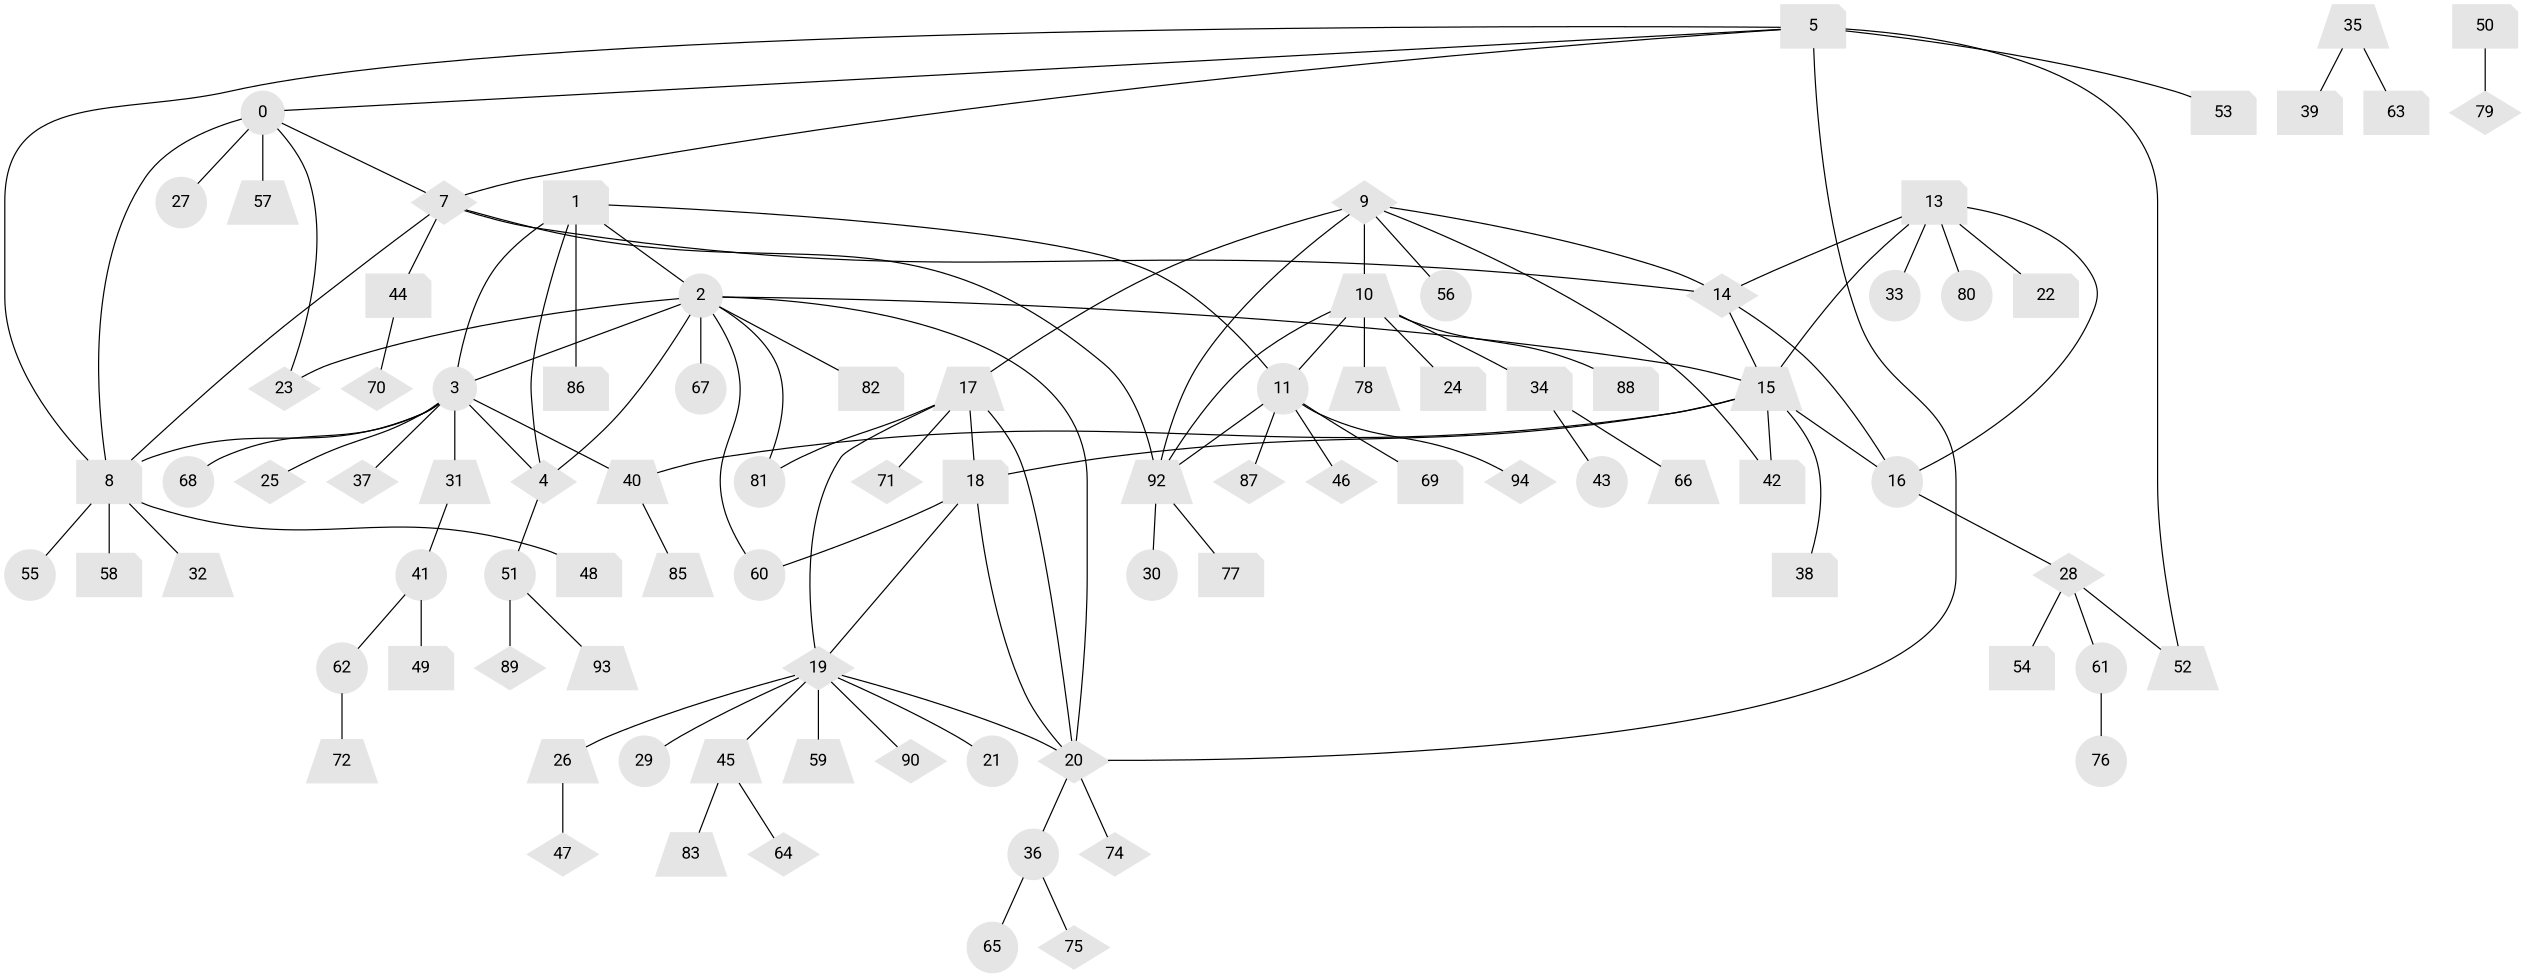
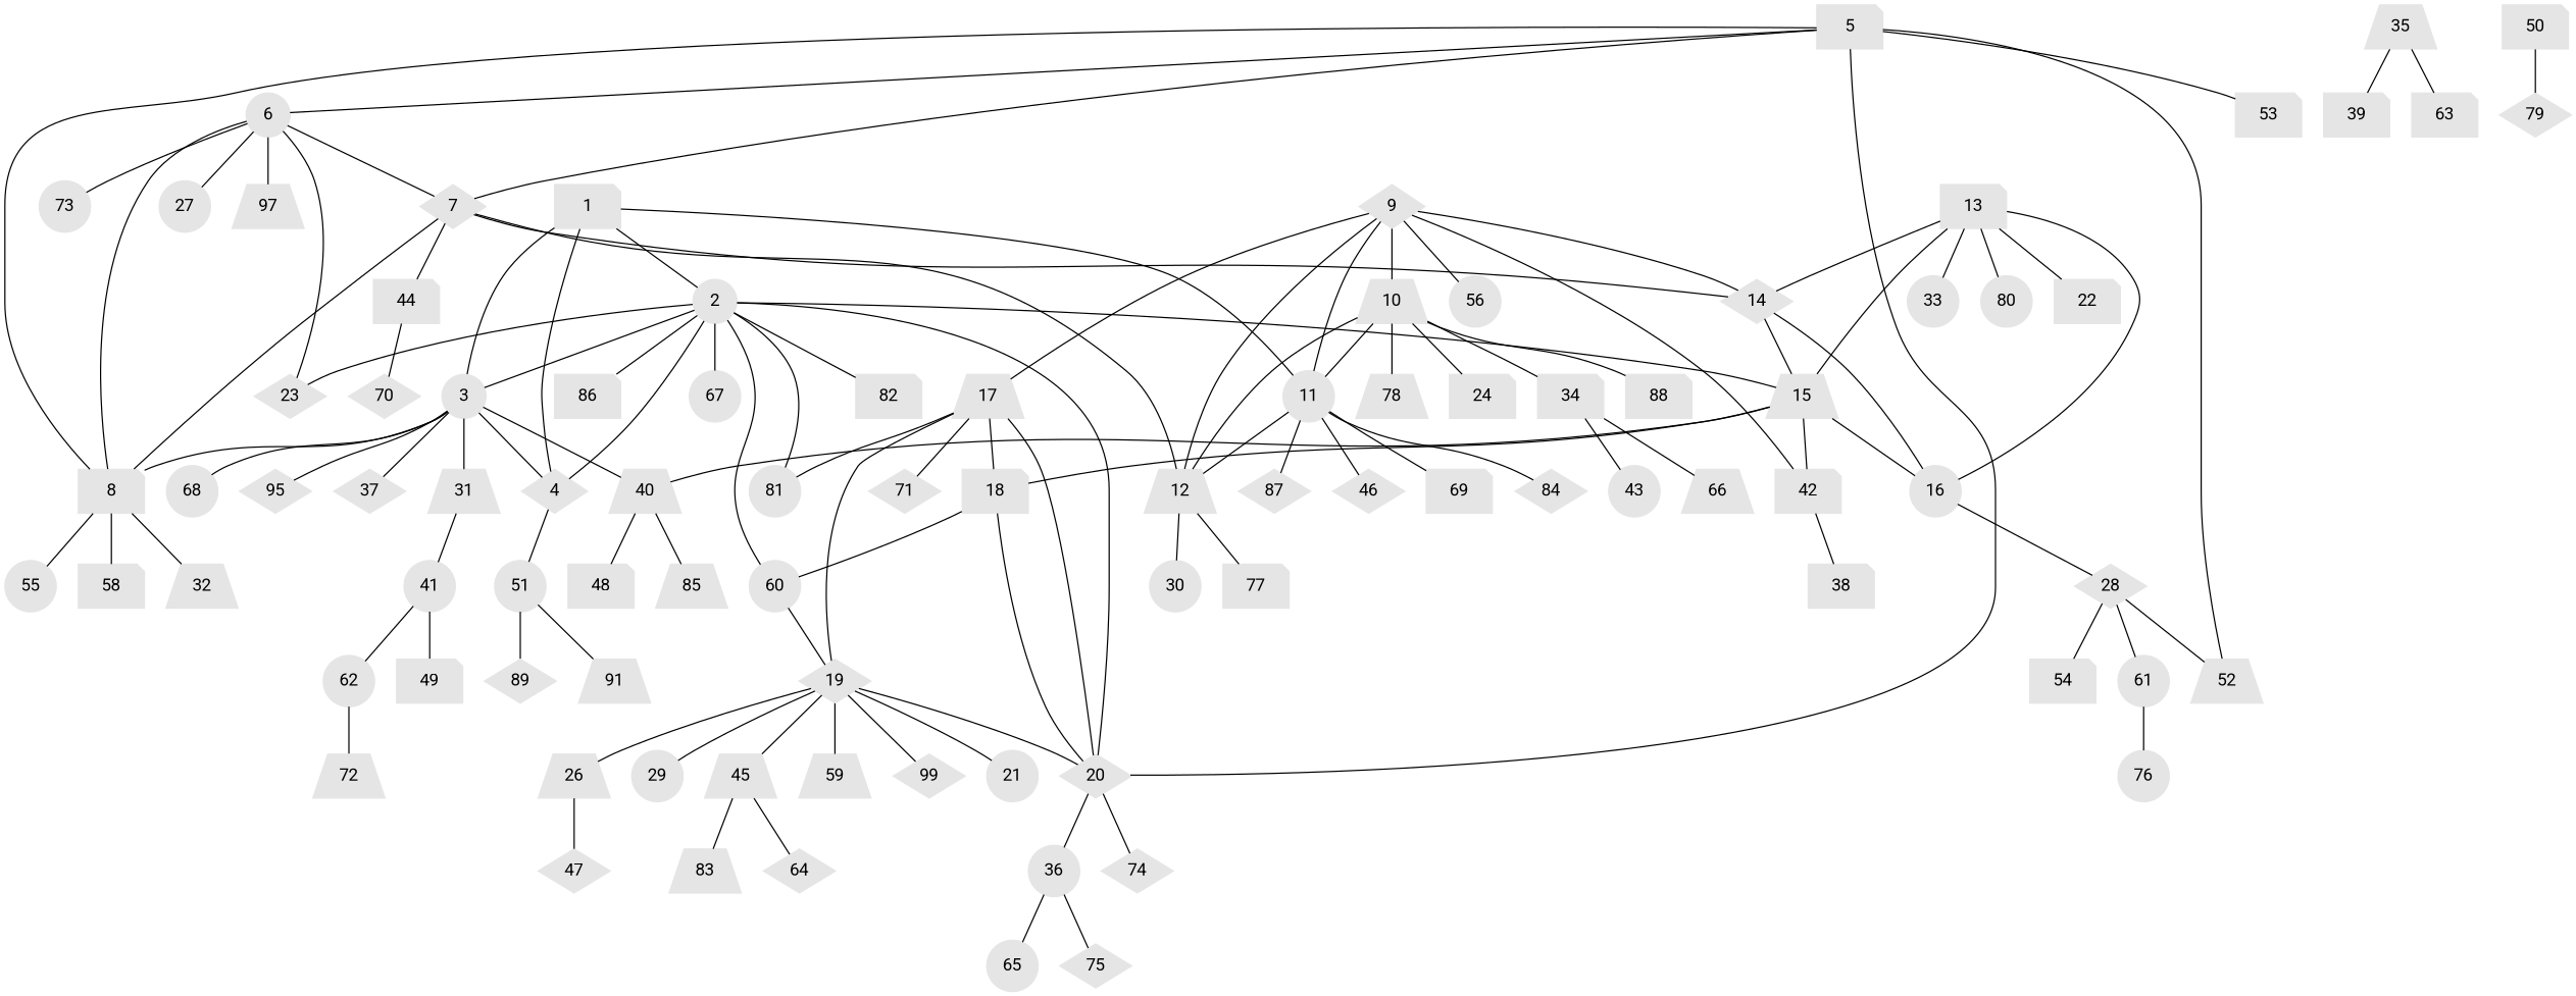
  graph {
    fontname=Roboto
    node [color=gray90 fontname=Roboto shape=circle style=filled]
    edge [fontname=Roboto]
    1 [shape=note]
    2
    3
    4 [shape=diamond]
    11
    82 [shape=note]
    15 [shape=trapezium]
    20 [shape=diamond]
    23 [shape=diamond]
    60
    67
    81
    86 [shape=note]
    8 [shape=note]
-   25 [shape=diamond]
+   25 [shape=diamond label=95]
    31 [shape=trapezium]
    37 [shape=diamond]
    40 [shape=trapezium]
    68
    51
-   12 [shape=trapezium label=92]
+   12 [shape=trapezium]
    46 [shape=diamond]
    69 [shape=note]
-   84 [shape=diamond label=94]
+   84 [shape=diamond]
    87 [shape=diamond]
    42 [shape=note]
    16
    18 [shape=note]
    38 [shape=note]
    36
    74 [shape=diamond]
    32 [shape=trapezium]
    48 [shape=note]
    55
    58 [shape=note]
    41
    85 [shape=trapezium]
    89 [shape=diamond]
-   91 [shape=trapezium label=93]
+   91 [shape=trapezium]
    72 [shape=trapezium]
    62
    5 [shape=note]
-   6 [label=0]
+   6
    7 [shape=diamond]
    52 [shape=trapezium]
    53 [shape=note]
    27
-   57 [shape=trapezium]
+   57 [shape=trapezium label=97]
+   73
    14 [shape=diamond]
    44 [shape=note]
    30
    77 [shape=note]
    70 [shape=diamond]
    9 [shape=diamond]
    10 [shape=trapezium]
    17 [shape=trapezium]
    56
    24 [shape=note]
    34 [shape=note]
    78 [shape=trapezium]
    88 [shape=note]
    19 [shape=diamond]
    71 [shape=diamond]
    43
    66 [shape=trapezium]
    13 [shape=note]
    22 [shape=note]
    33
    80
    28 [shape=diamond]
    35 [shape=trapezium]
    39 [shape=note]
    63 [shape=note]
    54 [shape=note]
    61
    21
    26 [shape=trapezium]
    29
    45 [shape=trapezium]
    59 [shape=trapezium]
-   90 [shape=diamond]
+   90 [shape=diamond label=99]
    47 [shape=diamond]
    64 [shape=diamond]
    83 [shape=trapezium]
    65
    75 [shape=diamond]
    76
    49 [shape=note]
    50 [shape=note]
    79 [shape=diamond]
    1 -- 2
    1 -- 3
    1 -- 4
    1 -- 11
    2 -- 3
    2 -- 4
    2 -- 82
    2 -- 15
    2 -- 20
    2 -- 23
    2 -- 60
    2 -- 67
    2 -- 81
-   1 -- 86
+   2 -- 86
    3 -- 4
    3 -- 8
    3 -- 25
    3 -- 31
    3 -- 37
    3 -- 40
    3 -- 68
    4 -- 51
    11 -- 12
    11 -- 46
    11 -- 69
    11 -- 84
    11 -- 87
    15 -- 40
    15 -- 42
    15 -- 16
    15 -- 18
-   15 -- 38
+   42 -- 38
    20 -- 36
    20 -- 74
    8 -- 32
-   8 -- 48
+   40 -- 48
    8 -- 55
    8 -- 58
    31 -- 41
    40 -- 85
    51 -- 89
    51 -- 91
    12 -- 30
    12 -- 77
    16 -- 28
    18 -- 20
    18 -- 60
-   18 -- 19
+   60 -- 19
    36 -- 65
    36 -- 75
    41 -- 62
    41 -- 49
    62 -- 72
    5 -- 20
    5 -- 8
    5 -- 6
    5 -- 7
    5 -- 52
    5 -- 53
    6 -- 23
    6 -- 8
    6 -- 7
    6 -- 27
    6 -- 57
+   6 -- 73
    7 -- 8
    7 -- 12
    7 -- 14
    7 -- 44
    14 -- 15
    14 -- 16
    44 -- 70
+   9 -- 11
    9 -- 12
    9 -- 42
    9 -- 14
    9 -- 10
    9 -- 17
    9 -- 56
    10 -- 11
    10 -- 12
    10 -- 24
    10 -- 34
    10 -- 78
    10 -- 88
    17 -- 20
    17 -- 81
    17 -- 18
    17 -- 19
    17 -- 71
    34 -- 43
    34 -- 66
    19 -- 20
    19 -- 21
    19 -- 26
    19 -- 29
    19 -- 45
    19 -- 59
    19 -- 90
    13 -- 15
    13 -- 16
    13 -- 14
    13 -- 22
    13 -- 33
    13 -- 80
    28 -- 52
    28 -- 54
    28 -- 61
    35 -- 39
    35 -- 63
    61 -- 76
    26 -- 47
    45 -- 64
    45 -- 83
    50 -- 79
  }
